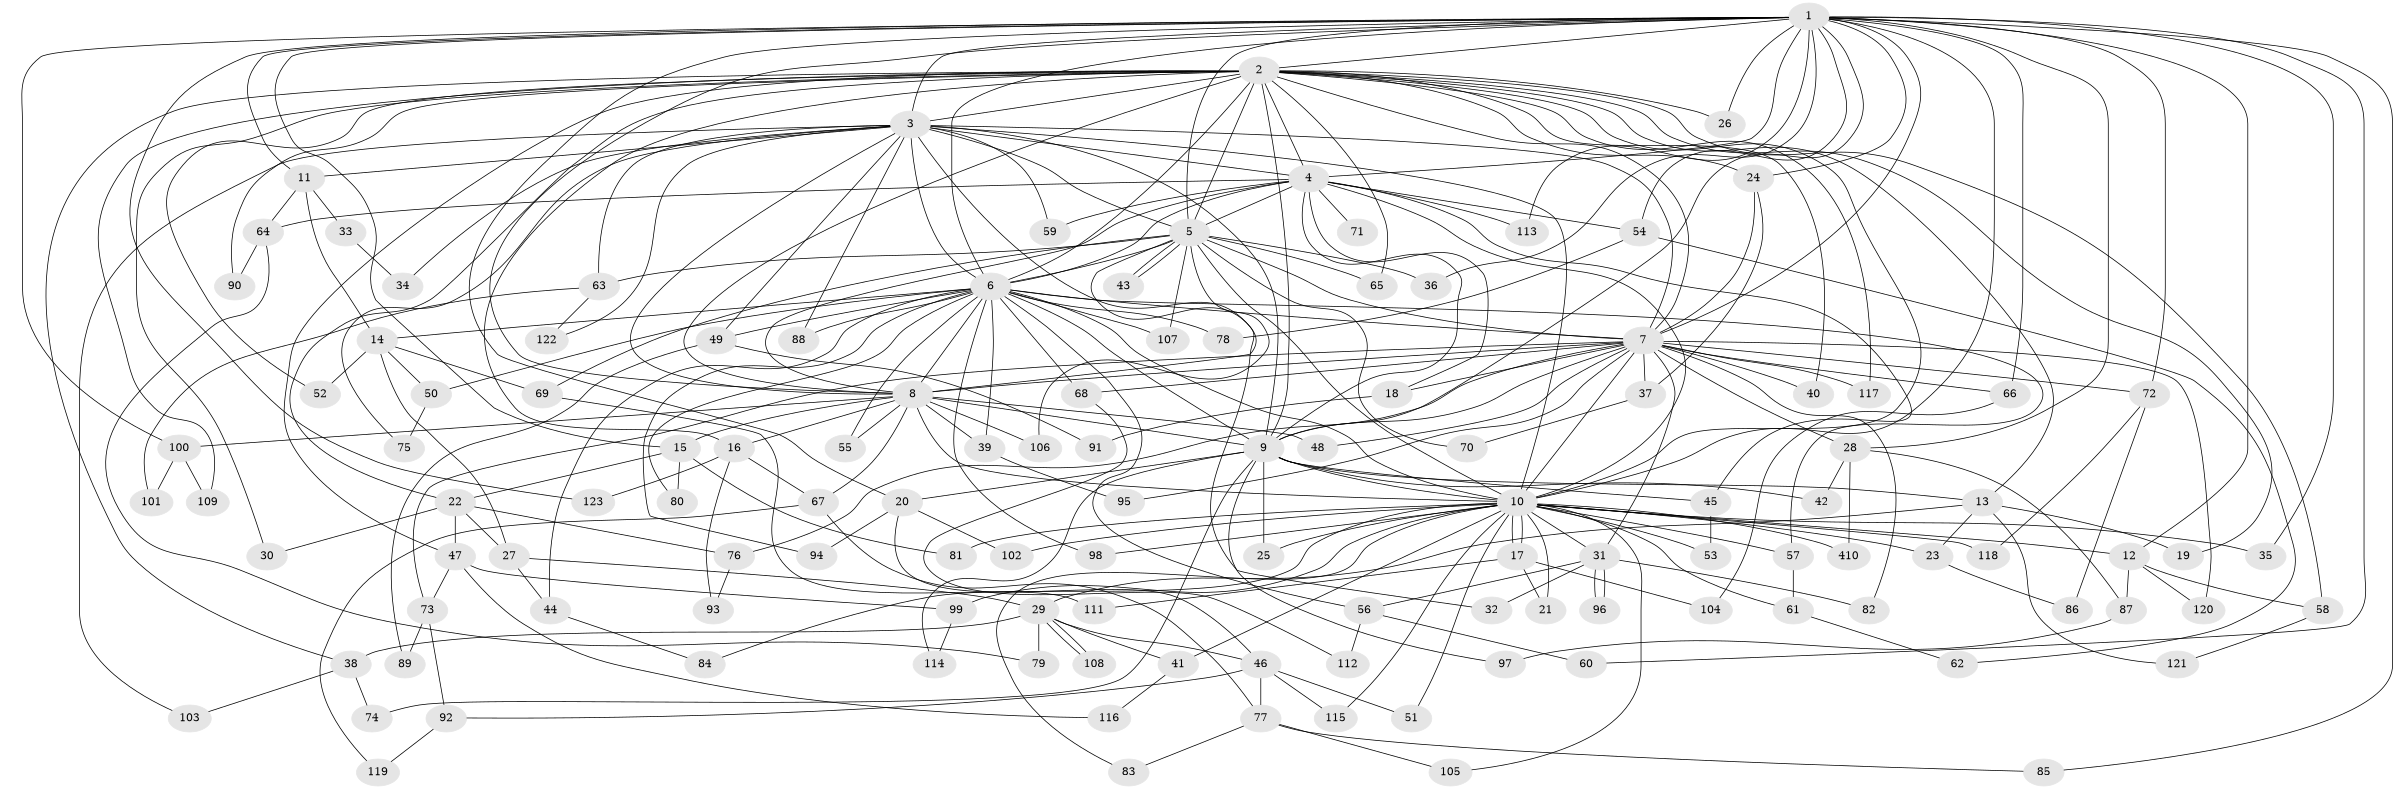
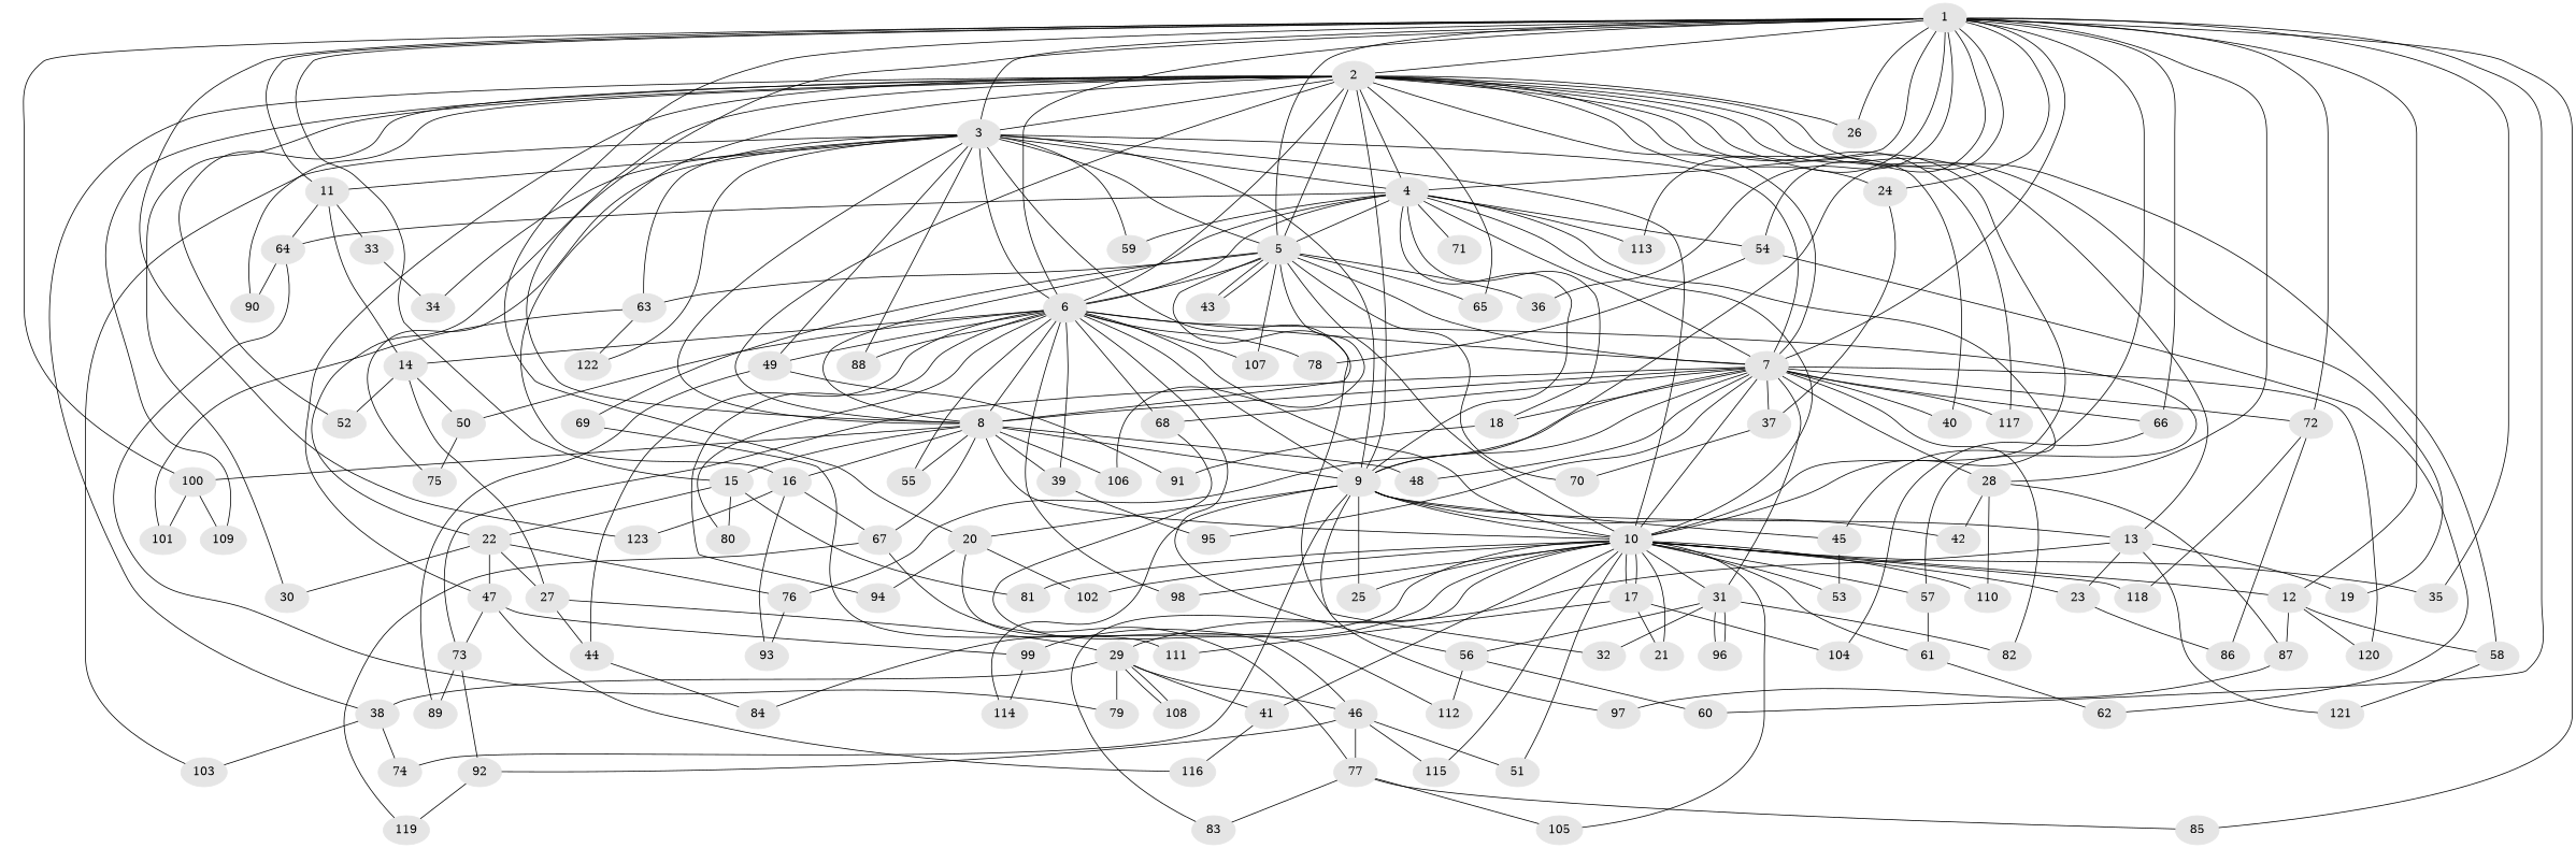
  graph {
    node [color=gray90 style=filled]
    1
    2
    3
    4
    5
    6
    7
    8
    9
    10
    11
    12
    15
    20
    24
    26
    28
    35
    36
    54
    60
    66
    72
    85
    100
    113
    123
    13
    16
    19
    22
    30
    38
    40
    47
    52
    58
    65
    90
    109
    117
    32
    34
    49
    59
    63
    75
    88
    103
    122
    18
    45
    64
    71
    43
    69
    70
    106
    107
    14
    39
    44
    50
    55
    56
    57
    68
    78
    80
    94
    98
    31
    37
    48
    73
    76
    82
    95
    120
    67
    25
    42
    74
    97
    114
    17
    21
    23
    41
    51
    53
    61
    81
    83
    84
    99
    102
    105
-   110 [label=410]
+   110
    115
    118
    33
    87
    46
    62
    104
    86
    101
    29
    121
    93
    27
    116
    91
    89
    79
    111
    112
    96
    92
    77
    119
    108
    1 -- 2
    1 -- 3
    1 -- 4
    1 -- 5
    1 -- 6
    1 -- 7
    1 -- 8
    1 -- 9
    1 -- 10
    1 -- 11
    1 -- 12
    1 -- 15
    1 -- 20
    1 -- 24
    1 -- 26
    1 -- 28
    1 -- 35
    1 -- 36
    1 -- 54
    1 -- 60
    1 -- 66
    1 -- 72
    1 -- 85
    1 -- 100
    1 -- 113
    1 -- 123
    2 -- 3
    2 -- 4
    2 -- 5
    2 -- 6
    2 -- 7
    2 -- 8
    2 -- 9
    2 -- 10
    2 -- 24
    2 -- 26
    2 -- 13
    2 -- 16
    2 -- 19
    2 -- 22
    2 -- 30
    2 -- 38
    2 -- 40
    2 -- 47
    2 -- 52
    2 -- 58
    2 -- 65
    2 -- 90
    2 -- 109
    2 -- 117
    3 -- 4
    3 -- 5
    3 -- 6
    3 -- 7
    3 -- 8
    3 -- 9
    3 -- 10
    3 -- 11
    3 -- 32
    3 -- 34
    3 -- 49
    3 -- 59
    3 -- 63
    3 -- 75
    3 -- 88
    3 -- 103
    3 -- 122
    4 -- 5
    4 -- 6
-   24 -- 7
+   4 -- 7
    4 -- 8
    4 -- 9
    4 -- 10
    4 -- 54
    4 -- 113
    4 -- 59
    4 -- 18
    4 -- 45
    4 -- 64
    4 -- 71
    5 -- 6
    5 -- 7
    5 -- 8
    5 -- 10
    5 -- 36
    5 -- 65
    5 -- 63
    5 -- 43
    5 -- 43
    5 -- 69
    5 -- 70
    5 -- 106
    5 -- 107
    6 -- 7
    6 -- 8
    6 -- 9
    6 -- 10
    6 -- 49
    6 -- 88
    6 -- 107
    6 -- 14
    6 -- 39
    6 -- 44
    6 -- 50
    6 -- 55
    6 -- 56
    6 -- 57
    6 -- 68
    6 -- 78
    6 -- 80
    6 -- 94
    6 -- 98
    7 -- 8
    7 -- 9
    7 -- 10
    7 -- 28
    7 -- 66
    7 -- 72
    7 -- 40
    7 -- 117
    7 -- 18
    7 -- 68
    7 -- 31
    7 -- 37
    7 -- 48
    7 -- 73
    7 -- 76
    7 -- 82
    7 -- 95
    7 -- 120
    8 -- 9
    8 -- 10
    8 -- 15
    8 -- 100
    8 -- 16
    8 -- 106
    8 -- 39
    8 -- 55
    8 -- 48
    8 -- 67
    9 -- 10
    9 -- 20
    9 -- 13
    9 -- 45
    9 -- 25
    9 -- 42
    9 -- 74
    9 -- 97
    9 -- 114
    10 -- 12
    10 -- 35
    10 -- 57
    10 -- 98
    10 -- 31
    10 -- 25
    10 -- 17
    10 -- 17
    10 -- 21
    10 -- 23
    10 -- 41
    10 -- 51
    10 -- 53
    10 -- 61
    10 -- 81
    10 -- 83
    10 -- 84
    10 -- 99
    10 -- 102
    10 -- 105
    10 -- 110
    10 -- 115
    10 -- 118
    11 -- 64
    11 -- 14
    11 -- 33
    12 -- 58
    12 -- 120
    12 -- 87
    15 -- 22
    15 -- 80
    15 -- 81
    20 -- 94
    20 -- 102
    20 -- 46
    24 -- 37
    28 -- 42
    28 -- 110
    28 -- 87
    54 -- 78
    54 -- 62
    66 -- 104
    72 -- 118
    72 -- 86
    100 -- 109
    100 -- 101
    13 -- 19
    13 -- 23
    13 -- 29
    13 -- 121
    16 -- 123
    16 -- 67
    16 -- 93
    22 -- 30
    22 -- 47
    22 -- 76
    22 -- 27
    38 -- 103
    38 -- 74
    47 -- 73
    47 -- 99
    47 -- 116
    58 -- 121
    49 -- 91
    49 -- 89
    63 -- 122
    63 -- 101
    18 -- 91
    45 -- 53
    64 -- 90
    64 -- 79
    69 -- 111
    14 -- 52
-   14 -- 69
    14 -- 50
    14 -- 27
    39 -- 95
    44 -- 84
    50 -- 75
    56 -- 60
    56 -- 112
    57 -- 61
    68 -- 112
    31 -- 32
    31 -- 56
    31 -- 82
    31 -- 96
    31 -- 96
    37 -- 70
    73 -- 89
    73 -- 92
    76 -- 93
    67 -- 77
    67 -- 119
    17 -- 21
    17 -- 104
    17 -- 111
    23 -- 86
    41 -- 116
    61 -- 62
    99 -- 114
    33 -- 34
    87 -- 97
    46 -- 51
    46 -- 115
    46 -- 92
    46 -- 77
    29 -- 38
    29 -- 41
    29 -- 46
    29 -- 79
    29 -- 108
    29 -- 108
    27 -- 44
    27 -- 29
    92 -- 119
    77 -- 85
    77 -- 83
    77 -- 105
  }
